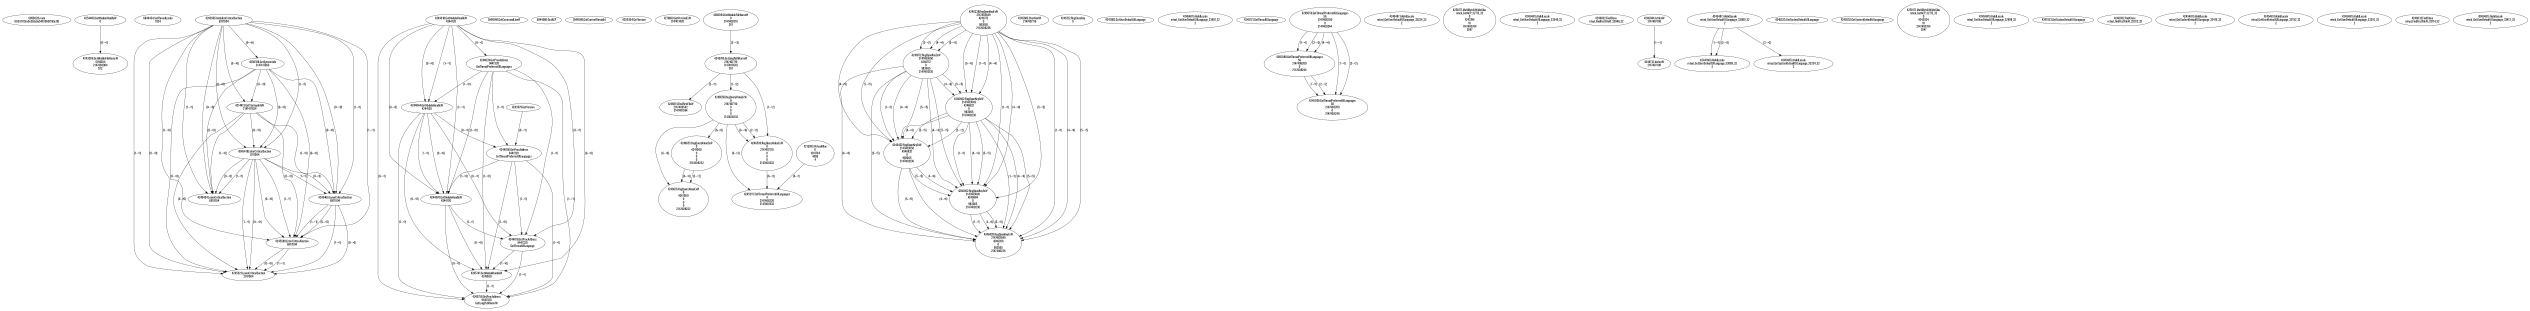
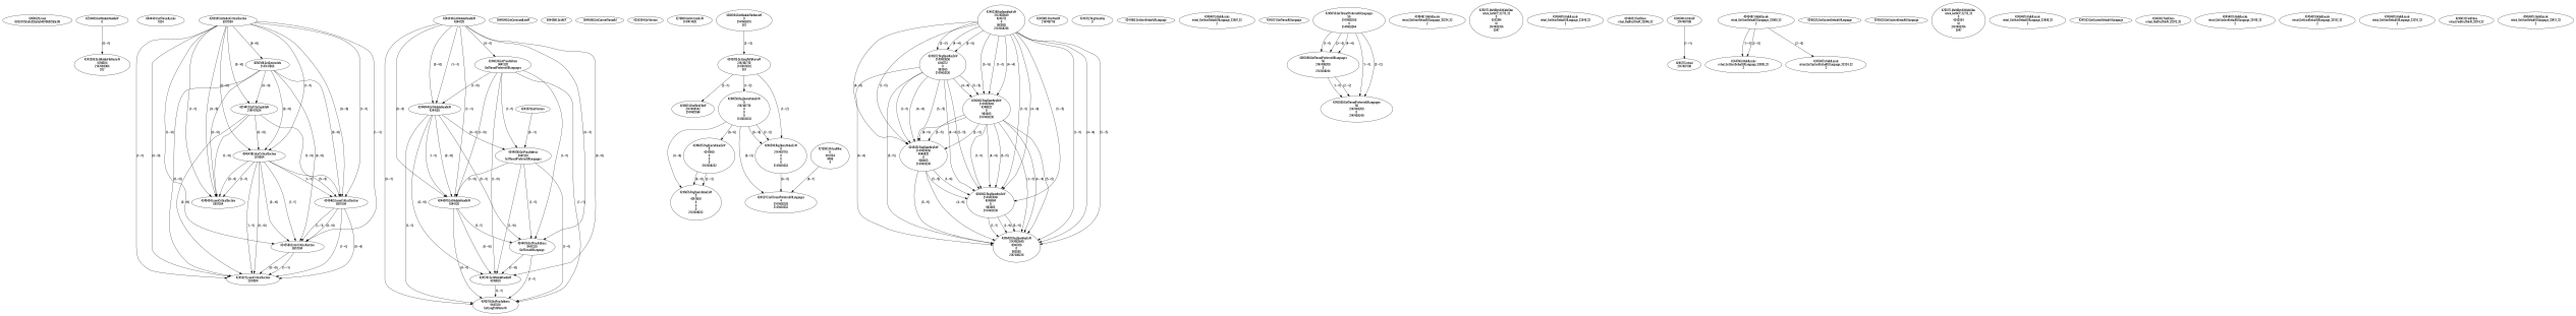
  digraph {
    fontname=Oswald
    node [fontname=Oswald]
    edge [fontname=Oswald]
    n1 [label="6850628.main\n0037d1157a0e3b3a9a548706072d5c09"]
    n2 [label="4254480.GetModuleHandleW\n0"]
    n3 [label="4243306.GetModuleFileNameW\n4194304\n2147408904\n522"]
    n4 [label="6844434.SetThreadLocale\n1024"]
    n5 [label="4243965.InitializeCriticalSection\n6917004"]
    n6 [label="4250188.GetSystemInfo\n2147417660"]
    n7 [label="4214413.GetStartupInfoW\n2147417624"]
    n8 [label="4245418.EnterCriticalSection\n6917004"]
    n9 [label="4245469.LeaveCriticalSection\n6917004"]
    n10 [label="4245580.EnterCriticalSection\n6917004"]
    n11 [label="4245621.LeaveCriticalSection\n2917004"]
    n12 [label="4245454.LeaveCriticalSection\n6917004"]
    n13 [label="4243979.GetVersion\n"]
    n14 [label="4244050.GetProcAddress\n9441320\nSetThreadPreferredUILanguages"]
    n15 [label="4244018.GetModuleHandleW\n4244120"]
    n16 [label="4244024.GetProcAddress\n9441320\nGetThreadPreferredUILanguages"]
    n17 [label="4244044.GetModuleHandleW\n4244120"]
    n18 [label="4244070.GetModuleHandleW\n4244120"]
    n19 [label="4244076.GetProcAddress\n9441320\nGetThreadUILanguage"]
    n20 [label="4245741.GetModuleHandleW\n4246160"]
    n21 [label="4245758.GetProcAddress\n9441320\nGetLongPathNameW"]
    n22 [label="6844540.GetCommandLineW\n"]
    n23 [label="6844560.GetACP\n"]
    n24 [label="6844580.GetCurrentThreadId\n"]
    n25 [label="4250204.GetVersion\n"]
    n26 [label="4276690.GetVersionExW\n2147417420"]
    n27 [label="4248064.GetModuleFileNameW\n0\n2147408370\n261"]
    n28 [label="4245785.GetLongPathNameW\n2147407710\n2147406542\n261"]
    n29 [label="4246014.FindFirstFileW\n2147406542\n2147407064"]
    n30 [label="4246556.RegQueryValueExW\n0\n2147407710\n0\n0\n0\n2147408232"]
    n31 [label="4246599.RegQueryValueExW\n0\n2147407710\n0\n0\n0\n2147408232"]
    n32 [label="4215383.VirtualAlloc\n0\n1310704\n4096\n4"]
    n33 [label="4245215.SetThreadPreferredUILanguages\n4\n2147408220\n2147408232"]
    n34 [label="4246338.RegOpenKeyExW\n2147483649\n4246772\n0\n983065\n2147408236"]
    n35 [label="4246372.RegOpenKeyExW\n2147483650\n4246772\n0\n983065\n2147408236"]
    n36 [label="4246402.RegOpenKeyExW\n2147483649\n4246832\n0\n983065\n2147408236"]
    n37 [label="4246432.RegOpenKeyExW\n2147483650\n4946832\n0\n983065\n2147408236"]
    n38 [label="4246462.RegOpenKeyExW\n2147483649\n4246884\n0\n983065\n2147408236"]
    n39 [label="4246492.RegOpenKeyExW\n2147483649\n4246936\n0\n983065\n2147408236"]
    n40 [label="4246635.RegQueryValueExW\n0\n4247000\n0\n0\n0\n2147408232"]
    n41 [label="4246676.RegQueryValueExW\n0\n4247000\n0\n0\n0\n2147408232"]
    n42 [label="4245683.CharNextW\n2147407716"]
    n43 [label="4246722.RegCloseKey\n0"]
    n44 [label="4247883.GetUserDefaultUILanguage\n"]
    n45 [label="4245487.IsValidLocale\nretval_GetUserDefaultUILanguage_33687_32\n2"]
    n46 [label="4245121.GetThreadUILanguage\n"]
    n47 [label="4245059.GetThreadPreferredUILanguages\n56\n2147408200\n0\n2147408244"]
    n48 [label="4245088.GetThreadPreferredUILanguages\n56\n2147408200\n0\n2147408244"]
    n49 [label="4245059.GetThreadPreferredUILanguages\n56\n2147408200\n0\n2147408240"]
    n50 [label="4245487.IsValidLocale\nretval_GetUserDefaultUILanguage_33234_32\n2"]
    n51 [label="4250171.MultiByteToWideChar\nretval_GetACP_32773_32\n0\n4243784\n10\n2147403704\n2047"]
    n52 [label="4245487.IsValidLocale\nretval_GetUserDefaultUILanguage_33549_32\n2"]
    n53 [label="4246032.FindClose\nretval_FindFirstFileW_32846_32"]
    n54 [label="4246044.lstrlenW\n2147407108"]
-   n55 [label="4246113.lstrlenW\n2147407108"]
+   n55 [label="4246113.retval\n2147407108"]
    n56 [label="4245487.IsValidLocale\nretval_GetUserDefaultUILanguage_33089_32\n2"]
    n57 [label="4244766.IsValidLocale\nretval_GetUserDefaultUILanguage_33089_32\n2"]
    n58 [label="4245487.IsValidLocale\nretval_GetSystemDefaultUILanguage_33324_32\n2"]
    n59 [label="4245525.GetSystemDefaultUILanguage\n"]
    n60 [label="4245552.GetSystemDefaultUILanguage\n"]
    n61 [label="4250171.MultiByteToWideChar\nretval_GetACP_32773_32\n0\n4243924\n10\n2147403704\n2047"]
    n62 [label="4245487.IsValidLocale\nretval_GetUserDefaultUILanguage_32898_32\n2"]
    n63 [label="4247923.GetSystemDefaultUILanguage\n"]
    n64 [label="4246032.FindClose\nretval_FindFirstFileW_32972_32"]
    n65 [label="4245487.IsValidLocale\nretval_GetSystemDefaultUILanguage_33419_32\n2"]
    n66 [label="4245487.IsValidLocale\nretval_GetUserDefaultUILanguage_33192_32\n2"]
    n67 [label="4245487.IsValidLocale\nretval_GetUserDefaultUILanguage_33210_32\n2"]
    n68 [label="4246032.FindClose\nretval_FindFirstFileW_33114_32"]
    n69 [label="4245487.IsValidLocale\nretval_GetUserDefaultUILanguage_33412_32\n2"]
    n2 -> n3 [label="(0-->1)"]
    n5 -> n6 [label="(0-->0)"]
    n5 -> n7 [label="(0-->0)"]
    n5 -> n8 [label="(1-->1)"]
    n5 -> n8 [label="(0-->0)"]
    n5 -> n9 [label="(1-->1)"]
    n5 -> n9 [label="(0-->0)"]
    n5 -> n10 [label="(1-->1)"]
    n5 -> n10 [label="(0-->0)"]
    n5 -> n11 [label="(1-->1)"]
    n5 -> n11 [label="(0-->0)"]
    n5 -> n12 [label="(1-->1)"]
    n5 -> n12 [label="(0-->0)"]
    n6 -> n7 [label="(0-->0)"]
    n6 -> n8 [label="(0-->0)"]
    n6 -> n9 [label="(0-->0)"]
    n6 -> n10 [label="(0-->0)"]
    n6 -> n11 [label="(0-->0)"]
    n6 -> n12 [label="(0-->0)"]
    n7 -> n8 [label="(0-->0)"]
    n7 -> n9 [label="(0-->0)"]
-   n7 -> n10 [label="(0-->0)"]
    n7 -> n11 [label="(0-->0)"]
    n7 -> n12 [label="(0-->0)"]
    n8 -> n9 [label="(1-->1)"]
    n8 -> n9 [label="(0-->0)"]
    n8 -> n10 [label="(1-->1)"]
    n8 -> n10 [label="(0-->0)"]
    n8 -> n11 [label="(1-->1)"]
    n8 -> n11 [label="(0-->0)"]
    n8 -> n12 [label="(1-->1)"]
    n8 -> n12 [label="(0-->0)"]
    n9 -> n10 [label="(1-->1)"]
    n9 -> n10 [label="(0-->0)"]
    n9 -> n11 [label="(1-->1)"]
    n9 -> n11 [label="(0-->0)"]
    n10 -> n11 [label="(1-->1)"]
    n10 -> n11 [label="(0-->0)"]
    n13 -> n14 [label="(0-->1)"]
    n14 -> n18 [label="(1-->0)"]
    n14 -> n19 [label="(1-->1)"]
    n14 -> n20 [label="(1-->0)"]
    n14 -> n21 [label="(1-->1)"]
    n15 -> n16 [label="(0-->1)"]
    n15 -> n17 [label="(1-->1)"]
    n15 -> n17 [label="(0-->0)"]
    n15 -> n18 [label="(1-->1)"]
    n15 -> n18 [label="(0-->0)"]
    n15 -> n19 [label="(0-->1)"]
    n15 -> n20 [label="(0-->0)"]
    n15 -> n21 [label="(0-->1)"]
    n16 -> n14 [label="(1-->1)"]
    n16 -> n17 [label="(1-->0)"]
    n16 -> n18 [label="(1-->0)"]
    n16 -> n19 [label="(1-->1)"]
    n16 -> n20 [label="(1-->0)"]
    n16 -> n21 [label="(1-->1)"]
    n17 -> n14 [label="(0-->1)"]
    n17 -> n18 [label="(1-->1)"]
    n17 -> n18 [label="(0-->0)"]
    n17 -> n19 [label="(0-->1)"]
    n17 -> n20 [label="(0-->0)"]
    n17 -> n21 [label="(0-->1)"]
    n18 -> n19 [label="(0-->1)"]
    n18 -> n20 [label="(0-->0)"]
    n18 -> n21 [label="(0-->1)"]
    n19 -> n20 [label="(1-->0)"]
    n19 -> n21 [label="(1-->1)"]
    n20 -> n21 [label="(0-->1)"]
    n27 -> n28 [label="(3-->3)"]
    n28 -> n29 [label="(2-->1)"]
    n28 -> n30 [label="(1-->2)"]
    n28 -> n31 [label="(1-->2)"]
    n30 -> n31 [label="(2-->2)"]
    n30 -> n31 [label="(6-->6)"]
    n30 -> n33 [label="(6-->3)"]
    n30 -> n40 [label="(6-->6)"]
    n30 -> n41 [label="(6-->6)"]
    n31 -> n33 [label="(6-->3)"]
    n32 -> n33 [label="(4-->1)"]
    n34 -> n35 [label="(2-->2)"]
    n34 -> n35 [label="(4-->4)"]
    n34 -> n35 [label="(5-->5)"]
    n34 -> n36 [label="(1-->1)"]
    n34 -> n36 [label="(4-->4)"]
    n34 -> n36 [label="(5-->5)"]
    n34 -> n37 [label="(4-->4)"]
    n34 -> n37 [label="(5-->5)"]
    n34 -> n38 [label="(1-->1)"]
    n34 -> n38 [label="(4-->4)"]
    n34 -> n38 [label="(5-->5)"]
    n34 -> n39 [label="(1-->1)"]
    n34 -> n39 [label="(4-->4)"]
    n34 -> n39 [label="(5-->5)"]
    n35 -> n36 [label="(4-->4)"]
    n35 -> n36 [label="(5-->5)"]
    n35 -> n37 [label="(1-->1)"]
    n35 -> n37 [label="(4-->4)"]
    n35 -> n37 [label="(5-->5)"]
    n35 -> n38 [label="(4-->4)"]
    n35 -> n38 [label="(5-->5)"]
    n35 -> n39 [label="(4-->4)"]
    n35 -> n39 [label="(5-->5)"]
    n36 -> n37 [label="(2-->2)"]
    n36 -> n37 [label="(4-->4)"]
    n36 -> n37 [label="(5-->5)"]
    n36 -> n38 [label="(1-->1)"]
    n36 -> n38 [label="(4-->4)"]
    n36 -> n38 [label="(5-->5)"]
    n36 -> n39 [label="(1-->1)"]
    n36 -> n39 [label="(4-->4)"]
    n36 -> n39 [label="(5-->5)"]
    n37 -> n38 [label="(4-->4)"]
    n37 -> n38 [label="(5-->5)"]
    n37 -> n39 [label="(4-->4)"]
    n37 -> n39 [label="(5-->5)"]
    n38 -> n39 [label="(1-->1)"]
    n38 -> n39 [label="(4-->4)"]
    n38 -> n39 [label="(5-->5)"]
    n40 -> n41 [label="(2-->2)"]
    n40 -> n41 [label="(6-->6)"]
    n47 -> n48 [label="(1-->1)"]
    n47 -> n48 [label="(2-->2)"]
    n47 -> n48 [label="(4-->4)"]
    n47 -> n49 [label="(1-->1)"]
    n47 -> n49 [label="(2-->2)"]
    n48 -> n49 [label="(1-->1)"]
    n48 -> n49 [label="(2-->2)"]
    n54 -> n55 [label="(1-->1)"]
    n56 -> n57 [label="(1-->1)"]
    n56 -> n57 [label="(2-->2)"]
    n56 -> n58 [label="(2-->2)"]
  }
